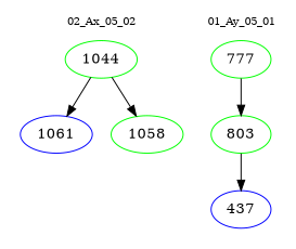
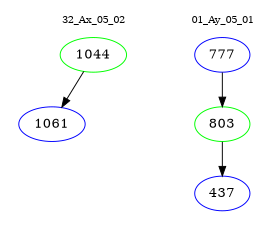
  digraph {
    node [color=green]
    edge [color=black]
    n1 [label=1044]
    n2 [color=blue label=1061]
-   n3 [label=1058]
    n4 [label=803]
    n5 [color=blue label=437]
-   n6 [label=777]
+   n6 [color=blue label=777]
    subgraph cluster_1 {
      color=white
      fontsize=10
-     label="02_Ax_05_02"
+     label="32_Ax_05_02"
      n1
      n2
-     n3
    }
    subgraph cluster_2 {
      color=white
      fontsize=10
      label="01_Ay_05_01"
      n4
      n5
      n6
    }
    n1 -> n2
-   n1 -> n3
    n4 -> n5
    n6 -> n4
  }
